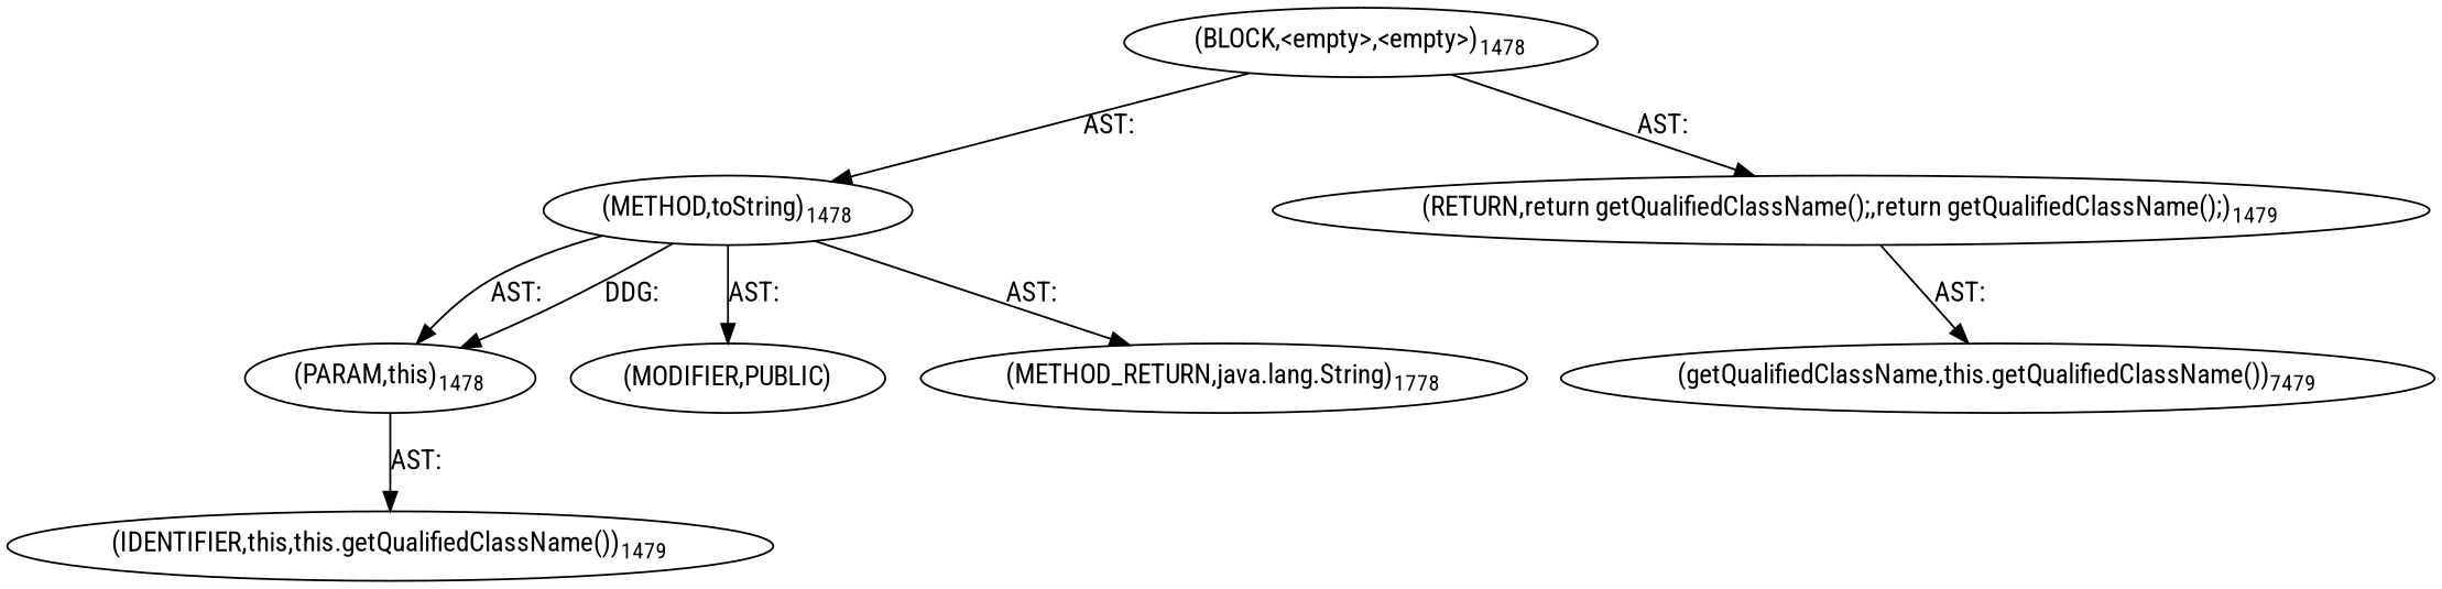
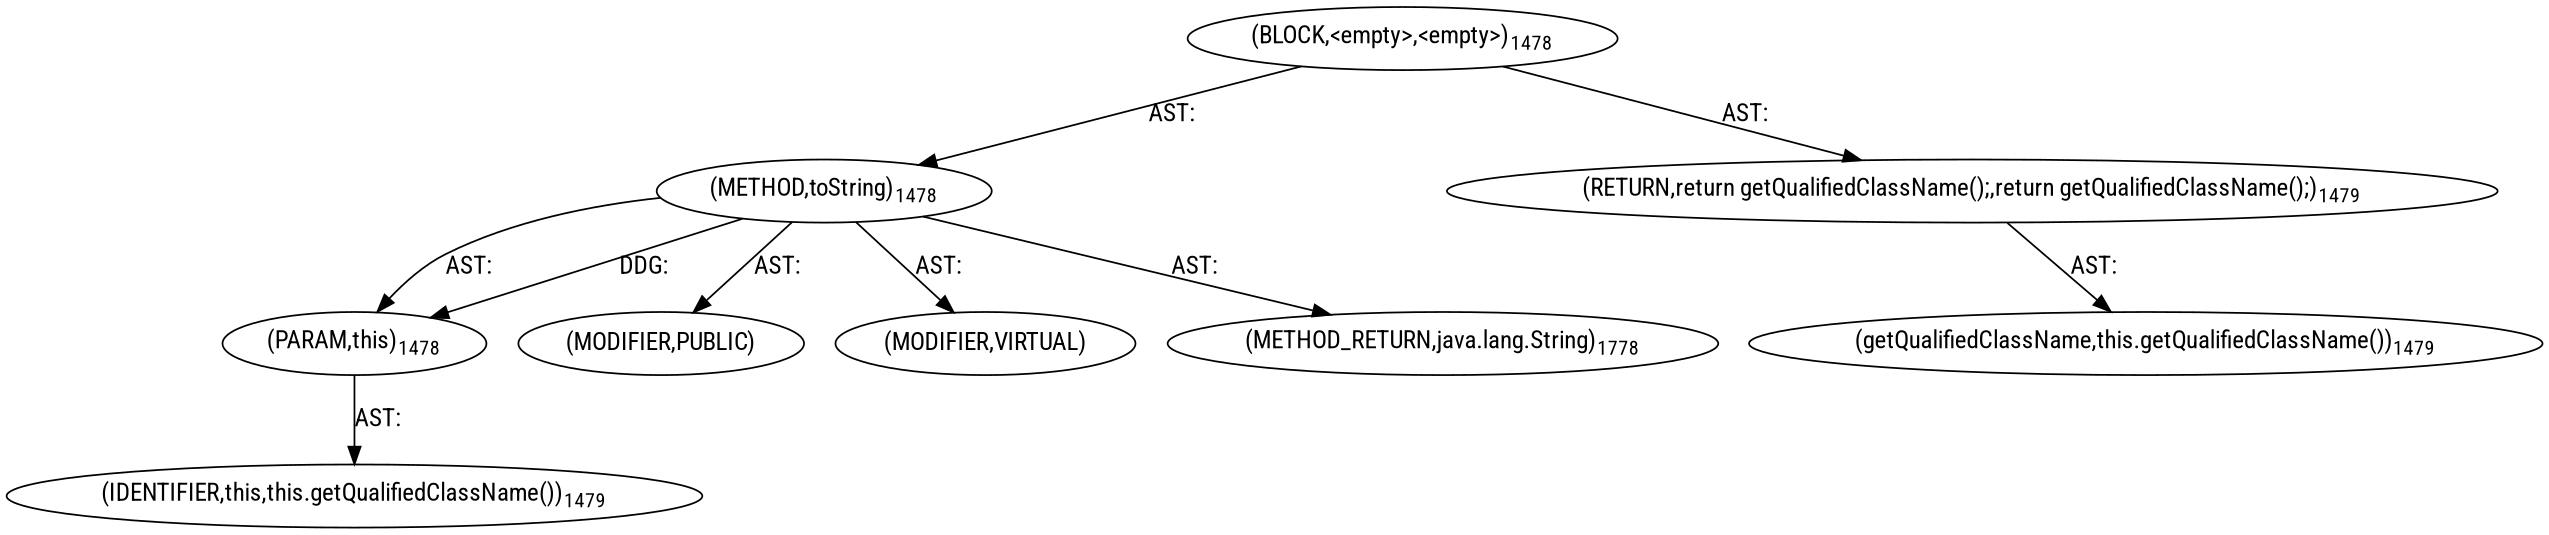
  digraph {
    fontname="Roboto Condensed"
    node [fontname="Roboto Condensed"]
    edge [fontname="Roboto Condensed"]
    n1 [label=<(METHOD,toString)<SUB>1478</SUB>>]
    n2 [label=<(PARAM,this)<SUB>1478</SUB>>]
    n3 [label=<(MODIFIER,PUBLIC)>]
+   n4 [label=<(MODIFIER,VIRTUAL)>]
    n5 [label=<(METHOD_RETURN,java.lang.String)<SUB>1778</SUB>>]
    n6 [label=<(IDENTIFIER,this,this.getQualifiedClassName())<SUB>1479</SUB>>]
    n7 [label=<(BLOCK,&lt;empty&gt;,&lt;empty&gt;)<SUB>1478</SUB>>]
    n8 [label=<(RETURN,return getQualifiedClassName();,return getQualifiedClassName();)<SUB>1479</SUB>>]
-   n9 [label=<(getQualifiedClassName,this.getQualifiedClassName())<SUB>7479</SUB>>]
+   n9 [label=<(getQualifiedClassName,this.getQualifiedClassName())<SUB>1479</SUB>>]
    n1 -> n2 [label="AST: "]
    n1 -> n2 [label="DDG: "]
    n1 -> n3 [label="AST: "]
+   n1 -> n4 [label="AST: "]
    n1 -> n5 [label="AST: "]
    n2 -> n6 [label="AST: "]
    n7 -> n1 [label="AST: "]
    n7 -> n8 [label="AST: "]
    n8 -> n9 [label="AST: "]
  }
